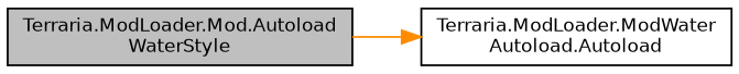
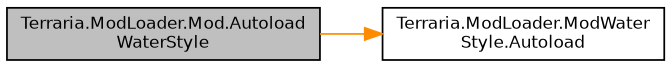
  digraph {
    rankdir=LR
    node [color=black fontname=Helvetica fontsize=10 shape=record style=filled]
    n1 [fillcolor=grey75 fontcolor=black height=0.2 label="Terraria.ModLoader.Mod.Autoload\lWaterStyle" width=0.4]
-   n2 [fillcolor=white height=0.2 label="Terraria.ModLoader.ModWater\lAutoload.Autoload" width=0.4]
+   n2 [fillcolor=white height=0.2 label="Terraria.ModLoader.ModWater\lStyle.Autoload" width=0.4]
    n1 -> n2 [color=darkorange fontname=Helvetica fontsize=10 labelfontname=Helvetica labelfontsize=10 style=solid]
  }
